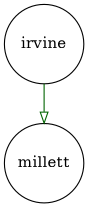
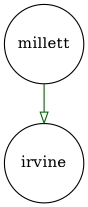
  digraph {
    node [fillcolor=white fixedsize=true shape=circle style=filled]
    irvine [height=1 width=1]
    millett [height=1 width=1]
-   irvine -> millett [arrowhead=onormal color=darkgreen penwidth=1]
+   millett -> irvine [arrowhead=onormal color=darkgreen penwidth=1]
  }
